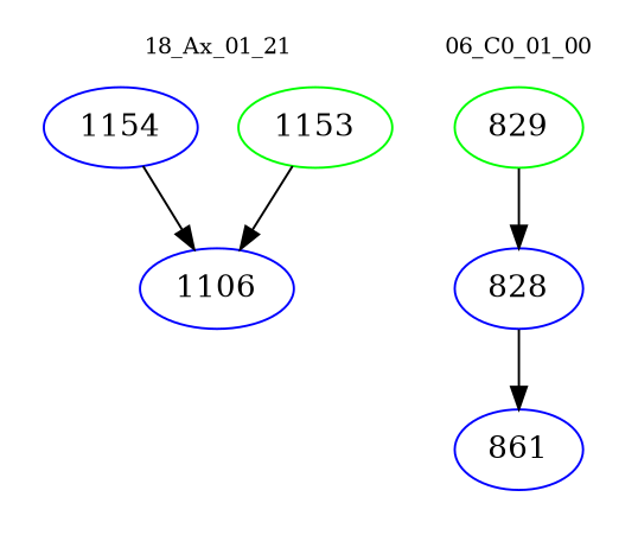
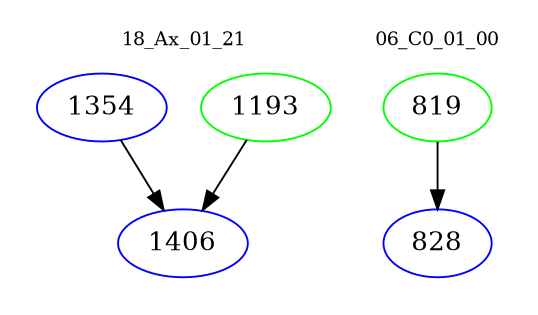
  digraph {
    node [color=blue]
    edge [color=black]
-   n1 [color=green label=1153]
-   n2 [label=1106]
-   n3 [label=1154]
-   n4 [color=green label=829]
+   n1 [color=green label=1193]
+   n2 [label=1406]
+   n3 [label=1354]
+   n4 [color=green label=819]
    n5 [label=828]
-   n6 [label=861]
    subgraph cluster_1 {
      color=white
      fontsize=10
      label="18_Ax_01_21"
      n1
      n2
      n3
    }
    subgraph cluster_2 {
      color=white
      fontsize=10
      label="06_C0_01_00"
      n4
      n5
-     n6
    }
    n1 -> n2
    n3 -> n2
    n4 -> n5
-   n5 -> n6
  }
